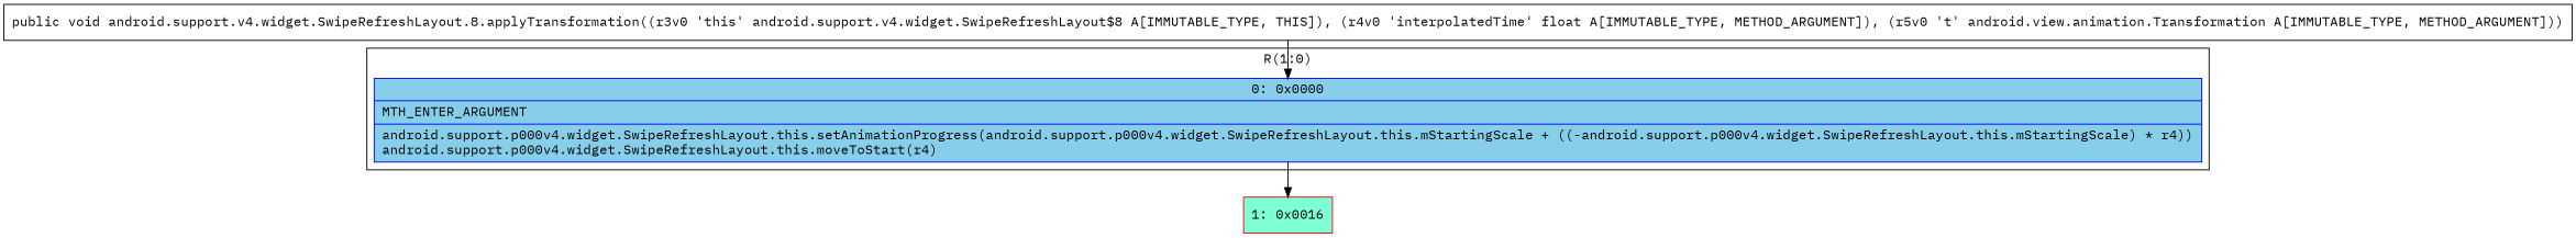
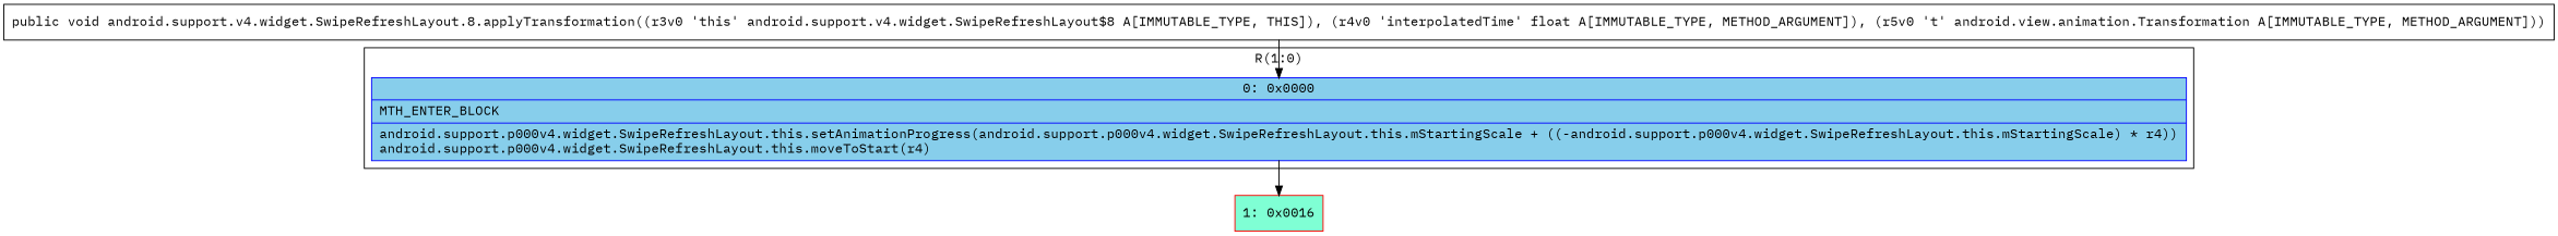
  digraph {
    fontname="IBM Plex Mono"
    node [shape=record style=filled fontname="IBM Plex Mono"]
    edge [fontname="IBM Plex Mono"]
-   n1 [color=blue label="{0\:\ 0x0000|MTH_ENTER_ARGUMENT\l|android.support.p000v4.widget.SwipeRefreshLayout.this.setAnimationProgress(android.support.p000v4.widget.SwipeRefreshLayout.this.mStartingScale + ((\-android.support.p000v4.widget.SwipeRefreshLayout.this.mStartingScale) * r4))\landroid.support.p000v4.widget.SwipeRefreshLayout.this.moveToStart(r4)\l}" fillcolor=skyblue]
+   n1 [color=blue label="{0\:\ 0x0000|MTH_ENTER_BLOCK\l|android.support.p000v4.widget.SwipeRefreshLayout.this.setAnimationProgress(android.support.p000v4.widget.SwipeRefreshLayout.this.mStartingScale + ((\-android.support.p000v4.widget.SwipeRefreshLayout.this.mStartingScale) * r4))\landroid.support.p000v4.widget.SwipeRefreshLayout.this.moveToStart(r4)\l}" fillcolor=skyblue]
    n2 [color=red label="{1\:\ 0x0016}" fillcolor=aquamarine]
    n3 [label="{public void android.support.v4.widget.SwipeRefreshLayout.8.applyTransformation((r3v0 'this' android.support.v4.widget.SwipeRefreshLayout$8 A[IMMUTABLE_TYPE, THIS]), (r4v0 'interpolatedTime' float A[IMMUTABLE_TYPE, METHOD_ARGUMENT]), (r5v0 't' android.view.animation.Transformation A[IMMUTABLE_TYPE, METHOD_ARGUMENT])) }" fillcolor=white]
    subgraph cluster_1 {
      label="R(1:0)"
      n1
    }
    n1 -> n2
    n3 -> n1
  }
